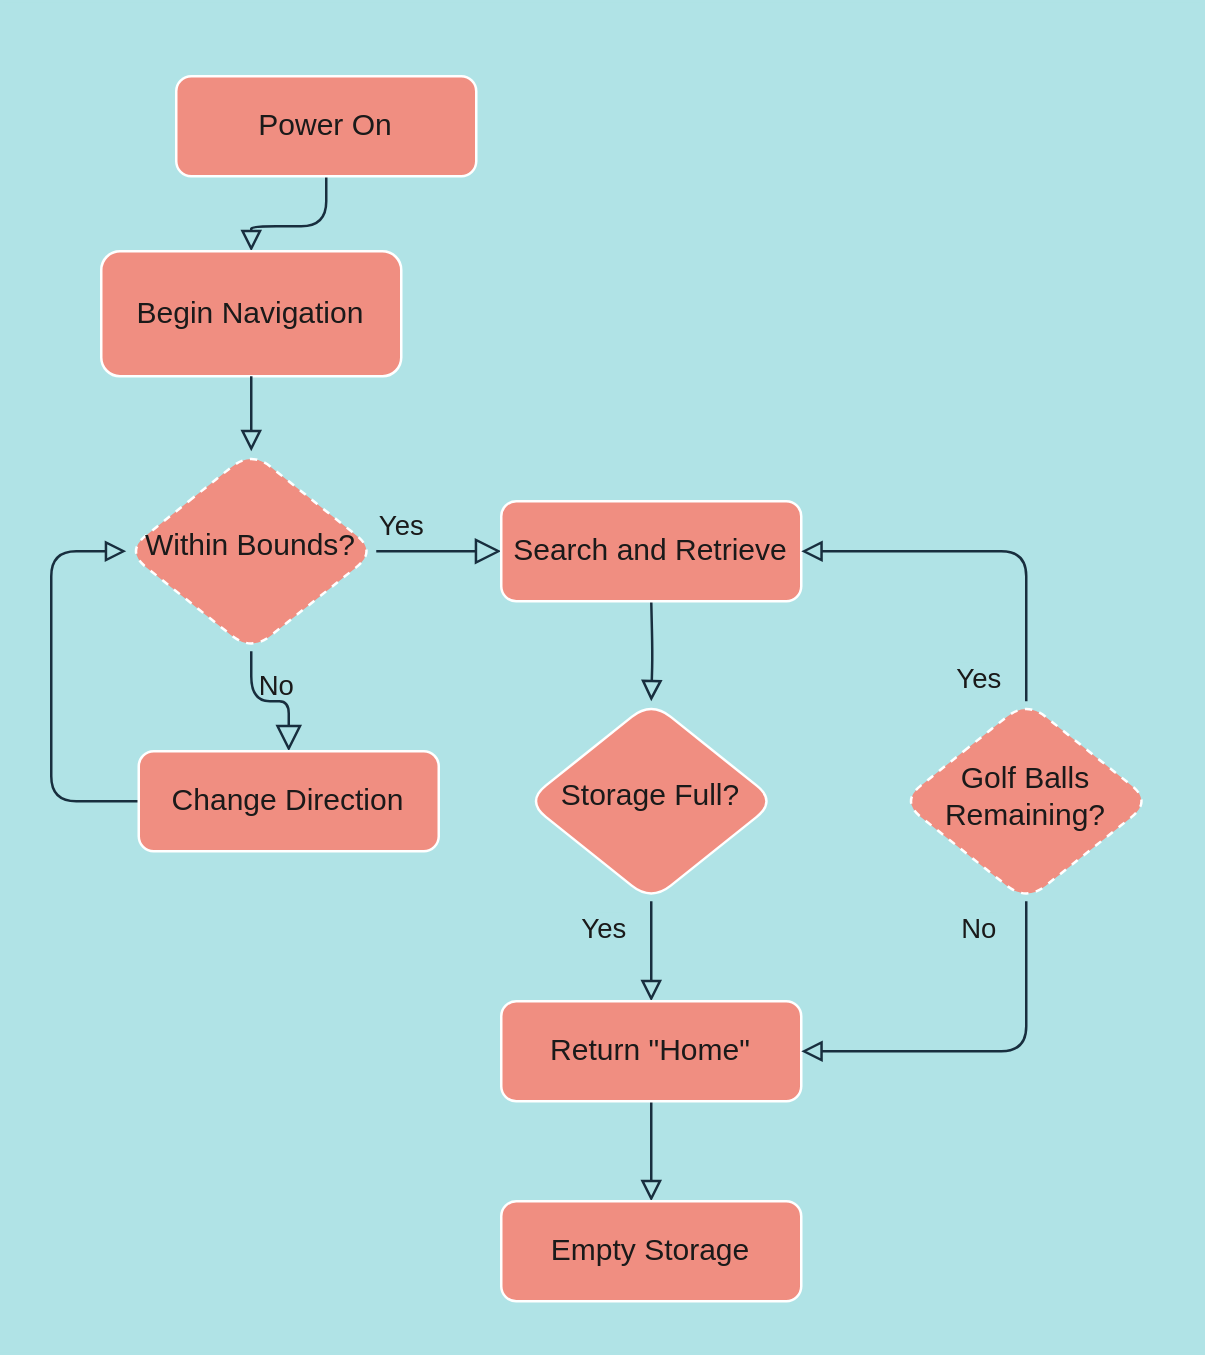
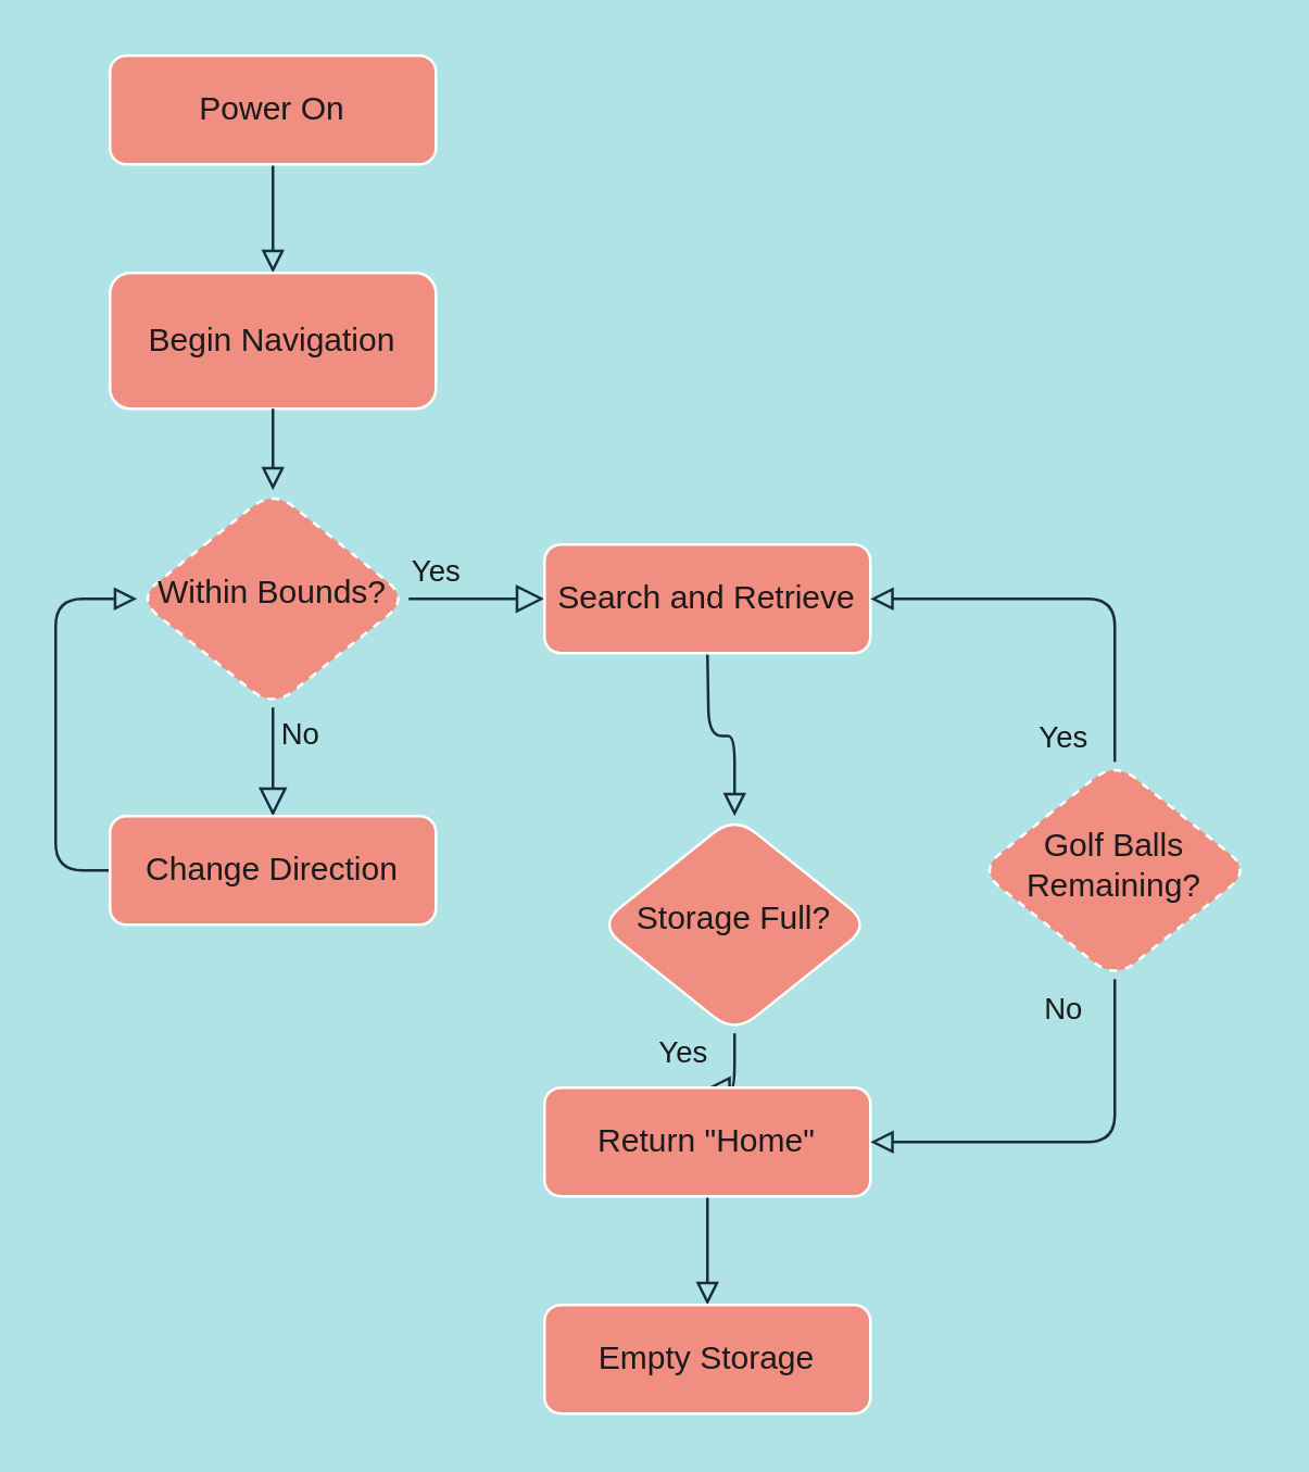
  <mxCell id="0" />
  <mxCell id="1" parent="0" />
  <mxCell id="2" style="edgeStyle=orthogonalEdgeStyle;orthogonalLoop=1;jettySize=auto;html=1;exitX=0.5;exitY=1;exitDx=0;exitDy=0;endArrow=block;endFill=0;strokeColor=#182E3E;labelBackgroundColor=#B0E3E6;fontColor=#1A1A1A;" parent="1" source="3" target="11" edge="1"><mxGeometry relative="1" as="geometry" /></mxCell>
- <mxCell id="3" value="Power On" style="whiteSpace=wrap;html=1;fontSize=12;glass=0;strokeWidth=1;shadow=0;fillColor=#F08E81;strokeColor=#FFFFFF;fontColor=#1A1A1A;rounded=1;" parent="1" vertex="1"><mxGeometry x="70" y="30" width="120" height="40" as="geometry" /></mxCell>
+ <mxCell id="3" value="Power On" style="whiteSpace=wrap;html=1;fontSize=12;glass=0;strokeWidth=1;shadow=0;fillColor=#F08E81;strokeColor=#FFFFFF;fontColor=#1A1A1A;rounded=1;" parent="1" vertex="1"><mxGeometry x="40" y="20" width="120" height="40" as="geometry" /></mxCell>
  <mxCell id="4" value="No" style="html=1;jettySize=auto;orthogonalLoop=1;fontSize=11;endArrow=block;endFill=0;endSize=8;strokeWidth=1;shadow=0;labelBackgroundColor=none;edgeStyle=orthogonalEdgeStyle;strokeColor=#182E3E;fontColor=#1A1A1A;" parent="1" source="6" target="8" edge="1"><mxGeometry x="-0.5" y="10" relative="1" as="geometry"><mxPoint as="offset" /></mxGeometry></mxCell>
  <mxCell id="5" value="Yes" style="edgeStyle=orthogonalEdgeStyle;html=1;jettySize=auto;orthogonalLoop=1;fontSize=11;endArrow=block;endFill=0;endSize=8;strokeWidth=1;shadow=0;labelBackgroundColor=none;strokeColor=#182E3E;fontColor=#1A1A1A;" parent="1" source="6" edge="1"><mxGeometry x="-0.6" y="10" relative="1" as="geometry"><mxPoint as="offset" /><mxPoint x="200" y="220" as="targetPoint" /><Array as="points" /></mxGeometry></mxCell>
  <mxCell id="6" value="Within Bounds?" style="rhombus;whiteSpace=wrap;html=1;shadow=0;fontFamily=Helvetica;fontSize=12;align=center;strokeWidth=1;spacing=6;spacingTop=-4;fillColor=#F08E81;strokeColor=#FFFFFF;fontColor=#1A1A1A;rounded=1;dashed=1;" parent="1" vertex="1"><mxGeometry x="50" y="180" width="100" height="80" as="geometry" /></mxCell>
  <mxCell id="7" style="edgeStyle=orthogonalEdgeStyle;orthogonalLoop=1;jettySize=auto;html=1;endArrow=block;endFill=0;strokeColor=#182E3E;labelBackgroundColor=#B0E3E6;fontColor=#1A1A1A;" parent="1" source="8" target="6" edge="1"><mxGeometry relative="1" as="geometry"><mxPoint x="-10" y="200" as="targetPoint" /><Array as="points"><mxPoint x="20" y="320" /><mxPoint x="20" y="220" /></Array></mxGeometry></mxCell>
- <mxCell id="8" value="Change Direction" style="whiteSpace=wrap;html=1;fontSize=12;glass=0;strokeWidth=1;shadow=0;fillColor=#F08E81;strokeColor=#FFFFFF;fontColor=#1A1A1A;rounded=1;" parent="1" vertex="1"><mxGeometry x="55" y="300" width="120" height="40" as="geometry" /></mxCell>
+ <mxCell id="8" value="Change Direction" style="whiteSpace=wrap;html=1;fontSize=12;glass=0;strokeWidth=1;shadow=0;fillColor=#F08E81;strokeColor=#FFFFFF;fontColor=#1A1A1A;rounded=1;" parent="1" vertex="1"><mxGeometry x="40" y="300" width="120" height="40" as="geometry" /></mxCell>
  <mxCell id="9" style="edgeStyle=orthogonalEdgeStyle;orthogonalLoop=1;jettySize=auto;html=1;endArrow=block;endFill=0;strokeColor=#182E3E;labelBackgroundColor=#B0E3E6;fontColor=#1A1A1A;" parent="1" target="15" edge="1"><mxGeometry relative="1" as="geometry"><mxPoint x="260" y="240" as="sourcePoint" /><mxPoint x="260" y="300" as="targetPoint" /></mxGeometry></mxCell>
  <mxCell id="10" value="Search and Retrieve" style="whiteSpace=wrap;html=1;fontSize=12;glass=0;strokeWidth=1;shadow=0;fillColor=#F08E81;strokeColor=#FFFFFF;fontColor=#1A1A1A;rounded=1;" parent="1" vertex="1"><mxGeometry x="200" y="200" width="120" height="40" as="geometry" /></mxCell>
  <mxCell id="11" value="Begin Navigation" style="whiteSpace=wrap;html=1;fillColor=#F08E81;strokeColor=#FFFFFF;fontColor=#1A1A1A;rounded=1;" parent="1" vertex="1"><mxGeometry x="40" y="100" width="120" height="50" as="geometry" /></mxCell>
  <mxCell id="12" value="" style="endArrow=block;html=1;endFill=0;strokeColor=#182E3E;labelBackgroundColor=#B0E3E6;fontColor=#1A1A1A;" parent="1" source="11" target="6" edge="1"><mxGeometry width="50" height="50" relative="1" as="geometry"><mxPoint x="99.5" y="130" as="sourcePoint" /><mxPoint x="100" y="170" as="targetPoint" /></mxGeometry></mxCell>
  <mxCell id="13" style="edgeStyle=orthogonalEdgeStyle;orthogonalLoop=1;jettySize=auto;html=1;exitX=0.5;exitY=1;exitDx=0;exitDy=0;endArrow=block;endFill=0;strokeColor=#182E3E;labelBackgroundColor=#B0E3E6;fontColor=#1A1A1A;" parent="1" source="15" target="17" edge="1"><mxGeometry relative="1" as="geometry" /></mxCell>
  <mxCell id="14" value="Yes" style="edgeLabel;html=1;align=center;verticalAlign=middle;resizable=0;points=[];labelBackgroundColor=#B0E3E6;fontColor=#1A1A1A;rounded=1;" parent="13" vertex="1" connectable="0"><mxGeometry x="-0.15" relative="1" as="geometry"><mxPoint x="-20" y="-7" as="offset" /></mxGeometry></mxCell>
- <mxCell id="15" value="Storage Full?" style="rhombus;whiteSpace=wrap;html=1;shadow=0;fontFamily=Helvetica;fontSize=12;align=center;strokeWidth=1;spacing=6;spacingTop=-4;fillColor=#F08E81;strokeColor=#FFFFFF;fontColor=#1A1A1A;rounded=1;" parent="1" vertex="1"><mxGeometry x="210" y="280" width="100" height="80" as="geometry" /></mxCell>
+ <mxCell id="15" value="Storage Full?" style="rhombus;whiteSpace=wrap;html=1;shadow=0;fontFamily=Helvetica;fontSize=12;align=center;strokeWidth=1;spacing=6;spacingTop=-4;fillColor=#F08E81;strokeColor=#FFFFFF;fontColor=#1A1A1A;rounded=1;" parent="1" vertex="1"><mxGeometry x="220" y="300" width="100" height="80" as="geometry" /></mxCell>
  <mxCell id="16" style="edgeStyle=orthogonalEdgeStyle;orthogonalLoop=1;jettySize=auto;html=1;exitX=0.5;exitY=1;exitDx=0;exitDy=0;endArrow=block;endFill=0;strokeColor=#182E3E;labelBackgroundColor=#B0E3E6;fontColor=#1A1A1A;" parent="1" source="17" edge="1"><mxGeometry relative="1" as="geometry"><mxPoint x="260" y="480" as="targetPoint" /></mxGeometry></mxCell>
  <mxCell id="17" value="Return &quot;Home&quot;" style="whiteSpace=wrap;html=1;fontSize=12;glass=0;strokeWidth=1;shadow=0;fillColor=#F08E81;strokeColor=#FFFFFF;fontColor=#1A1A1A;rounded=1;" parent="1" vertex="1"><mxGeometry x="200" y="400" width="120" height="40" as="geometry" /></mxCell>
  <mxCell id="18" style="edgeStyle=orthogonalEdgeStyle;orthogonalLoop=1;jettySize=auto;html=1;endArrow=block;endFill=0;entryX=1;entryY=0.5;entryDx=0;entryDy=0;strokeColor=#182E3E;labelBackgroundColor=#B0E3E6;fontColor=#1A1A1A;" parent="1" source="20" target="17" edge="1"><mxGeometry relative="1" as="geometry"><mxPoint x="330" y="420" as="targetPoint" /><Array as="points"><mxPoint x="410" y="420" /></Array></mxGeometry></mxCell>
  <mxCell id="19" value="No" style="edgeLabel;html=1;align=center;verticalAlign=middle;resizable=0;points=[];labelBackgroundColor=#B0E3E6;fontColor=#1A1A1A;rounded=1;" parent="18" vertex="1" connectable="0"><mxGeometry x="-0.114" y="1" relative="1" as="geometry"><mxPoint x="-14" y="-51" as="offset" /></mxGeometry></mxCell>
  <mxCell id="20" value="Golf Balls Remaining?" style="rhombus;whiteSpace=wrap;html=1;shadow=0;fontFamily=Helvetica;fontSize=12;align=center;strokeWidth=1;spacing=6;spacingTop=-4;fillColor=#F08E81;strokeColor=#FFFFFF;fontColor=#1A1A1A;rounded=1;dashed=1;" parent="1" vertex="1"><mxGeometry x="360" y="280" width="100" height="80" as="geometry" /></mxCell>
  <mxCell id="21" value="Empty Storage" style="whiteSpace=wrap;html=1;fontSize=12;glass=0;strokeWidth=1;shadow=0;fillColor=#F08E81;strokeColor=#FFFFFF;fontColor=#1A1A1A;rounded=1;" parent="1" vertex="1"><mxGeometry x="200" y="480" width="120" height="40" as="geometry" /></mxCell>
  <mxCell id="22" value="" style="endArrow=block;html=1;edgeStyle=orthogonalEdgeStyle;strokeColor=#182E3E;endFill=0;exitX=0.5;exitY=0;exitDx=0;exitDy=0;entryX=1;entryY=0.5;entryDx=0;entryDy=0;labelBackgroundColor=#B0E3E6;fontColor=#1A1A1A;" parent="1" source="20" target="10" edge="1"><mxGeometry width="50" height="50" relative="1" as="geometry"><mxPoint x="430" y="240" as="sourcePoint" /><mxPoint x="260" y="200" as="targetPoint" /><Array as="points"><mxPoint x="410" y="220" /></Array></mxGeometry></mxCell>
  <mxCell id="23" value="Yes" style="edgeLabel;html=1;align=center;verticalAlign=middle;resizable=0;points=[];labelBackgroundColor=#B0E3E6;fontColor=#1A1A1A;rounded=1;" parent="22" vertex="1" connectable="0"><mxGeometry x="-0.79" relative="1" as="geometry"><mxPoint x="-20" y="6" as="offset" /></mxGeometry></mxCell>
